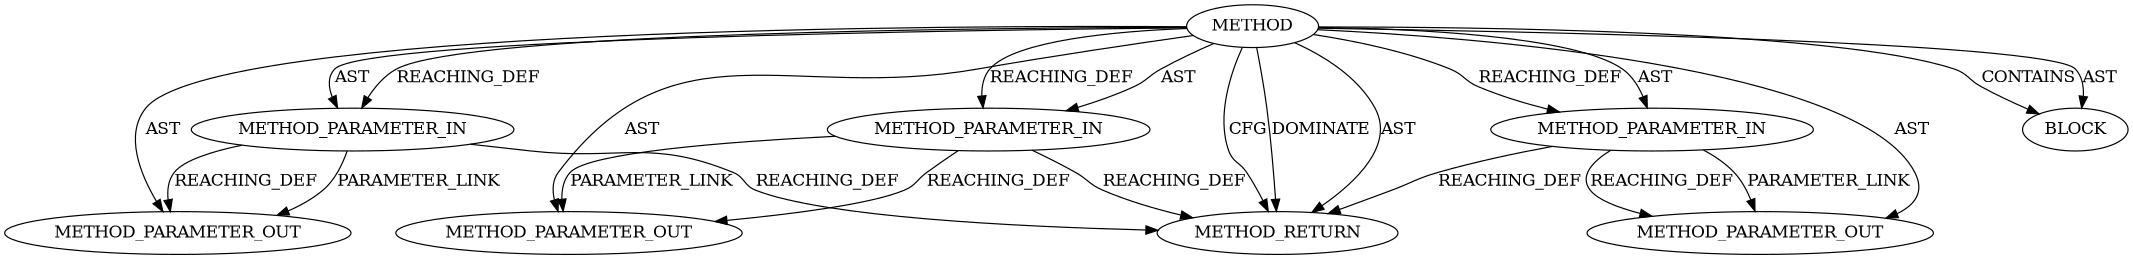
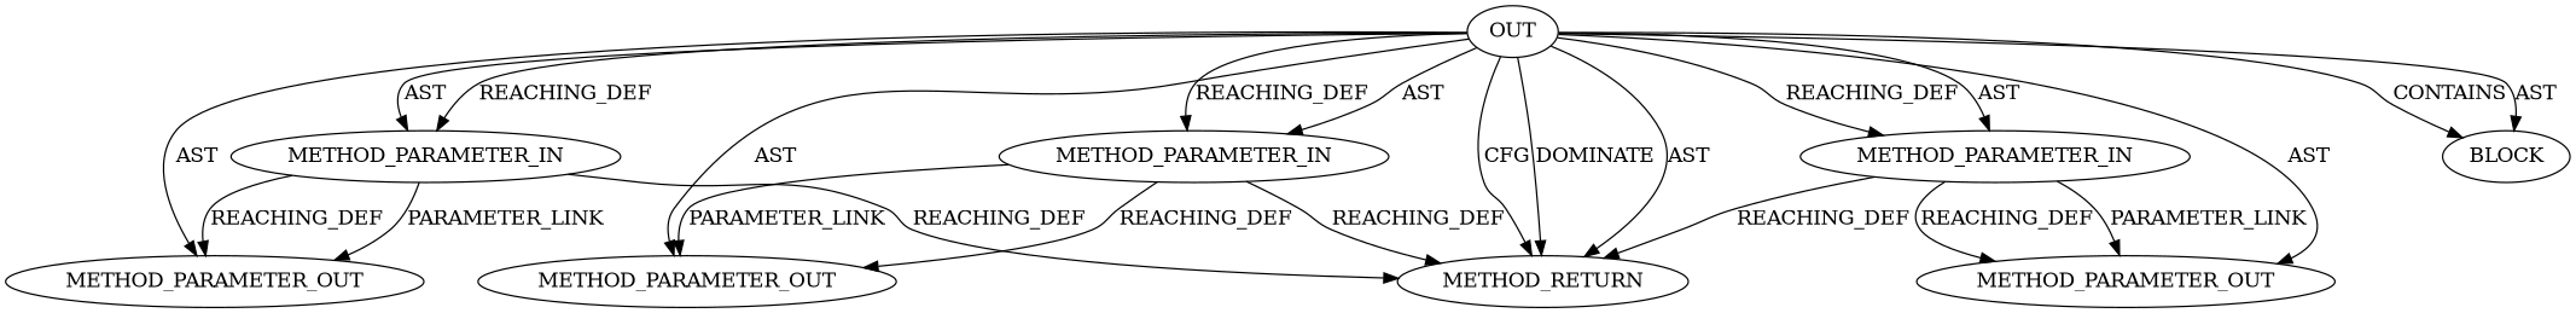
  digraph {
    node [CODE=p1 EVALUATION_STRATEGY=BY_VALUE IS_VARIADIC=false ORDER=1 TYPE_FULL_NAME=ANY]
    n1 [INDEX=1 NAME=p1 label=METHOD_PARAMETER_OUT]
    n2 [CODE=p2 INDEX=2 NAME=p2 ORDER=2 label=METHOD_PARAMETER_OUT]
    n3 [CODE=p3 INDEX=3 NAME=p3 ORDER=3 label=METHOD_PARAMETER_OUT]
-   n4 [AST_PARENT_FULL_NAME="<global>" AST_PARENT_TYPE=NAMESPACE_BLOCK CODE="<empty>" FILENAME="<empty>" FULL_NAME=sg_set_buf IS_EXTERNAL=true NAME=sg_set_buf ORDER=0 label=METHOD EVALUATION_STRATEGY="" IS_VARIADIC="" TYPE_FULL_NAME=""]
+   n4 [AST_PARENT_FULL_NAME="<global>" AST_PARENT_TYPE=NAMESPACE_BLOCK CODE="<empty>" FILENAME="<empty>" FULL_NAME=sg_set_buf IS_EXTERNAL=true NAME=sg_set_buf ORDER=0 label=OUT EVALUATION_STRATEGY="" IS_VARIADIC="" TYPE_FULL_NAME=""]
    n5 [CODE=p2 INDEX=2 NAME=p2 ORDER=2 label=METHOD_PARAMETER_IN]
    n6 [INDEX=1 NAME=p1 label=METHOD_PARAMETER_IN]
    n7 [CODE=RET ORDER=2 label=METHOD_RETURN IS_VARIADIC=""]
    n8 [ARGUMENT_INDEX=1 CODE="<empty>" label=BLOCK EVALUATION_STRATEGY="" IS_VARIADIC=""]
    n9 [CODE=p3 INDEX=3 NAME=p3 ORDER=3 label=METHOD_PARAMETER_IN]
    n4 -> n1 [label=AST]
    n4 -> n2 [label=AST]
    n4 -> n3 [label=AST]
    n4 -> n5 [label=REACHING_DEF]
    n4 -> n5 [label=AST]
    n4 -> n6 [label=AST]
    n4 -> n6 [label=REACHING_DEF]
    n4 -> n7 [label=CFG]
    n4 -> n7 [label=DOMINATE]
    n4 -> n7 [label=AST]
    n4 -> n8 [label=CONTAINS]
    n4 -> n8 [label=AST]
    n4 -> n9 [label=REACHING_DEF]
    n4 -> n9 [label=AST]
    n5 -> n2 [VARIABLE=p2 label=REACHING_DEF]
    n5 -> n2 [label=PARAMETER_LINK]
    n5 -> n7 [VARIABLE=p2 label=REACHING_DEF]
    n6 -> n1 [label=PARAMETER_LINK]
    n6 -> n1 [VARIABLE=p1 label=REACHING_DEF]
    n6 -> n7 [VARIABLE=p1 label=REACHING_DEF]
    n9 -> n3 [VARIABLE=p3 label=REACHING_DEF]
    n9 -> n3 [label=PARAMETER_LINK]
    n9 -> n7 [VARIABLE=p3 label=REACHING_DEF]
  }
